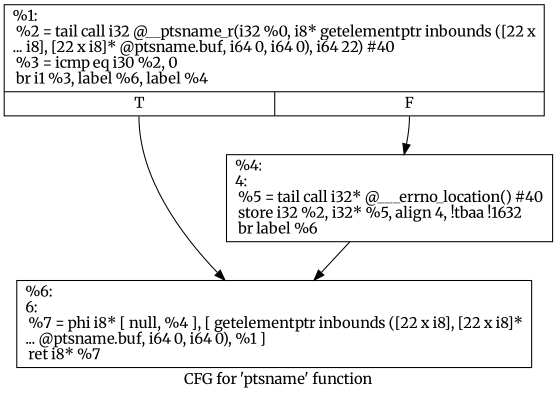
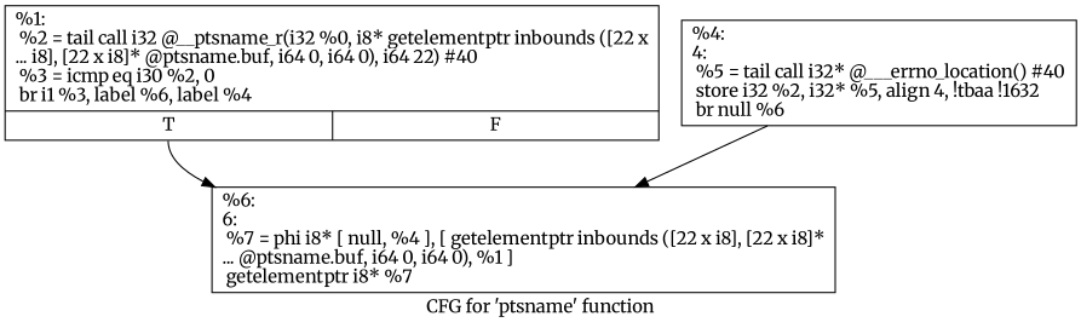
  digraph {
    fontname=Merriweather
    label="CFG for 'ptsname' function"
    node [fontname=Merriweather shape=record]
    edge [fontname=Merriweather]
    n1 [label="{%1:\l  %2 = tail call i32 @__ptsname_r(i32 %0, i8* getelementptr inbounds ([22 x\l... i8], [22 x i8]* @ptsname.buf, i64 0, i64 0), i64 22) #40\l  %3 = icmp eq i30 %2, 0\l  br i1 %3, label %6, label %4\l|{<s0>T|<s1>F}}"]
-   n2 [label="{%6:\l6:                                                \l  %7 = phi i8* [ null, %4 ], [ getelementptr inbounds ([22 x i8], [22 x i8]*\l... @ptsname.buf, i64 0, i64 0), %1 ]\l  ret i8* %7\l}"]
-   n3 [label="{%4:\l4:                                                \l  %5 = tail call i32* @___errno_location() #40\l  store i32 %2, i32* %5, align 4, !tbaa !1632\l  br label %6\l}"]
+   n2 [label="{%6:\l6:                                                \l  %7 = phi i8* [ null, %4 ], [ getelementptr inbounds ([22 x i8], [22 x i8]*\l... @ptsname.buf, i64 0, i64 0), %1 ]\l  getelementptr i8* %7\l}"]
+   n3 [label="{%4:\l4:                                                \l  %5 = tail call i32* @___errno_location() #40\l  store i32 %2, i32* %5, align 4, !tbaa !1632\l  br null %6\l}"]
    n1 -> n2 [tailport=s0]
-   n1 -> n3 [tailport=s1]
    n3 -> n2
  }
